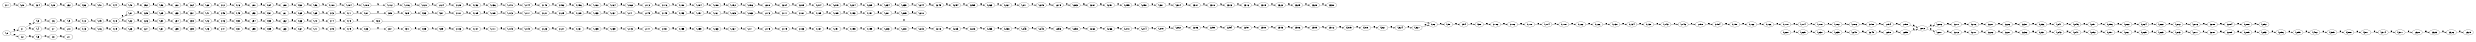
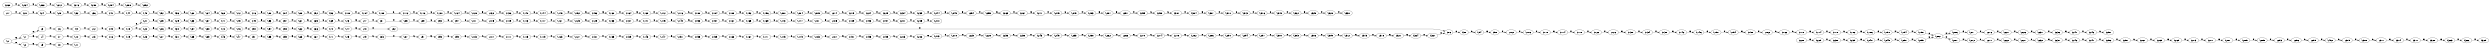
  strict digraph {
    rankdir=LR
    S0
    S1
    S2
    S3
    S4
    S5
    S6
    S7
    S8
    S9
    S10
    S11
    S12
    S13
    S15
    S16
    S18
    S19
    S17
    S20
    S21
    S22
    S23
    S24
    S25
    S26
    S27
    S28
    S29
    S30
    S31
    S32
    S33
    S34
    S35
    S36
    S37
    S38
    S39
    S40
    S41
    S42
    S43
    S44
    S45
    S46
    S47
    S48
    S49
    S50
    S51
    S52
    S53
    S54
    S55
    S56
    S57
    S58
    S59
    S60
    S61
    S62
    S63
    S64
    S65
    S66
    S67
    S68
    S69
    S70
    S71
    S72
    S73
    S74
    S75
    S76
    S77
    S78
    S79
    S80
    S81
    S82
    S83
    S84
    S85
    S86
    S87
    S88
    S89
    S90
    S91
    S92
    S93
    S94
    S95
    S96
    S97
    S98
    S99
    S100
    S101
    S102
    S103
    S104
    S105
    S106
    S107
    S108
    S109
    S110
    S111
    S112
    S113
    S114
    S115
    S116
    S117
    S118
    S119
    S120
    S121
    S122
    S123
    S124
    S125
    S126
    S127
    S128
    S129
    S130
    S131
    S132
    S133
    S134
    S135
    S136
    S137
    S138
    S139
    S140
    S141
    S142
    S143
    S144
    S145
    S146
    S147
    S148
    S149
    S150
    S151
    S152
    S153
    S154
    S155
    S156
    S157
    S158
    S159
    S160
    S161
    S162
    S163
    S164
    S165
    S166
    S167
    S168
    S169
    S170
    S171
    S172
    S173
    S174
    S175
    S176
    S177
    S178
    S179
    S180
    S181
    S182
    S183
    S184
    S185
    S186
    S187
    S188
    S189
    S190
    S191
    S192
    S193
    S194
    S195
    S196
    S197
    S198
    S199
    S200
    S201
    S202
    S203
    S204
    S205
    S206
    S207
    S208
    S209
    S210
    S211
    S212
    S213
    S214
    S216
    S217
    S218
    S219
    S221
    S222
    S223
    S224
    S220
    S225
    S226
    S227
    S228
    S229
    S230
    S231
    S232
    S233
    S234
    S235
    S236
    S237
    S238
    S239
    S240
    S241
    S242
    S243
    S244
    S245
    S246
    S247
    S248
    S249
    S250
    S251
    S252
    S253
    S254
    S255
-   S256
    S257
    S258
    S259
    S260
    S261
    S262
    S263
    S264
    S265
    S266
    S267
    S268
    S269
    S270
    S271
    S272
    S273
    S274
    S275
    S276
    S277
    S278
    S279
    S280
    S281
    S282
    S283
    S284
    S285
    S286
    S287
    S288
    S289
    S290
    S291
    S292
    S293
    S294
    S295
    S296
    S297
    S298
    S299
    S300
    S301
    n301 [label=S402]
    S303
    S304
    S305
    S306
    S307
    S308
    S309
    S310
    S311
    S312
    S313
    S314
    S315
    S316
    S317
    S318
    S319
    S320
    S321
    S322
    S323
    S324
    S325
    S326
    S327
    S328
    S329
    S330
    S0 -> S1 [label=G]
    S0 -> S2 [label=A]
    S1 -> S3 [label=A]
    S1 -> S4 [label=G]
    S2 -> S5 [label=G]
    S3 -> S6 [label=A]
    S4 -> S7 [label=A]
    S5 -> S8 [label=A]
    S6 -> S9 [label=G]
    S7 -> S10 [label=G]
    S8 -> S11 [label=G]
    S9 -> S12 [label=T]
    S10 -> S13 [label=G]
    S12 -> S15 [label=C]
    S13 -> S16 [label=C]
    S15 -> S18 [label=G]
    S16 -> S19 [label=G]
    S18 -> S21 [label=C]
    S18 -> S22 [label=A]
    S19 -> S23 [label=T]
    S17 -> S20 [label=A]
    S20 -> S24 [label=C]
    S21 -> S25 [label=G]
    S22 -> S26 [label=G]
    S23 -> S27 [label=G]
    S24 -> S28 [label=G]
    S25 -> S29 [label=G]
    S26 -> S30 [label=G]
    S27 -> S31 [label=G]
    S28 -> S32 [label=G]
    S29 -> S33 [label=C]
    S30 -> S34 [label=T]
    S31 -> S35 [label=T]
    S32 -> S36 [label=T]
    S33 -> S37 [label=T]
    S34 -> S38 [label=A]
    S35 -> S39 [label=A]
    S36 -> S40 [label=T]
    S37 -> S41 [label=A]
    S38 -> S42 [label=T]
    S39 -> S43 [label=T]
    S40 -> S44 [label=A]
    S41 -> S45 [label=T]
    S42 -> S46 [label=A]
    S43 -> S47 [label=G]
    S44 -> S48 [label=C]
    S45 -> S49 [label=A]
    S46 -> S50 [label=A]
    S47 -> S51 [label=A]
    S48 -> S52 [label=T]
    S49 -> S53 [label=G]
    S50 -> S54 [label=G]
    S51 -> S55 [label=G]
    S52 -> S56 [label=G]
    S53 -> S57 [label=T]
    S54 -> S58 [label=T]
    S55 -> S59 [label=C]
    S56 -> S60 [label=C]
    S57 -> S61 [label=A]
    S58 -> S62 [label=C]
    S59 -> S63 [label=G]
    S60 -> S64 [label=A]
    S61 -> S65 [label=G]
    S62 -> S66 [label=G]
    S63 -> S67 [label=G]
    S64 -> S68 [label=G]
    S65 -> S69 [label=C]
    S66 -> S70 [label=T]
    S67 -> S71 [label=T]
    S68 -> S72 [label=A]
    S69 -> S73 [label=C]
    S70 -> S74 [label=G]
    S71 -> S75 [label=C]
    S72 -> S76 [label=C]
    S73 -> S77 [label=G]
    S74 -> S78 [label=G]
    S75 -> S79 [label=G]
    S76 -> S80 [label=G]
    S77 -> S81 [label=A]
    S78 -> S82 [label=T]
    S79 -> S83 [label=C]
    S80 -> S84 [label=G]
    S81 -> S85 [label=A]
    S82 -> S86 [label=A]
    S83 -> S87 [label=A]
    S84 -> S88 [label=A]
    S85 -> S89 [label=A]
    S86 -> S90 [label=C]
    S87 -> S91 [label=C]
    S88 -> S92 [label=C]
    S89 -> S93 [label=C]
    S90 -> S94 [label=C]
    S91 -> S95 [label=G]
    S92 -> S96 [label=A]
    S93 -> S97 [label=C]
    S94 -> S98 [label=G]
    S95 -> S99 [label=C]
    S96 -> S100 [label=C]
    S97 -> S101 [label=C]
    S98 -> S102 [label=G]
    S99 -> S103 [label=G]
    S100 -> S104 [label=A]
    S101 -> S105 [label=C]
    S102 -> S106 [label=T]
    S103 -> S107 [label=C]
    S104 -> S108 [label=C]
    S105 -> S109 [label=G]
    S106 -> S110 [label=G]
    S107 -> S111 [label=G]
    S108 -> S112 [label=C]
    S109 -> S113 [label=A]
    S110 -> S114 [label=G]
    S111 -> S115 [label=G]
    S112 -> S116 [label=T]
    S113 -> S117 [label=C]
    S114 -> S118 [label=T]
    S115 -> S119 [label=C]
    S116 -> S120 [label=C]
    S117 -> S121 [label=T]
    S118 -> S122 [label=T]
    S119 -> S123 [label=T]
    S120 -> S124 [label=T]
    S121 -> S125 [label=A]
    S122 -> S126 [label=A]
    S123 -> S127 [label=G]
    S124 -> S128 [label=A]
    S125 -> S129 [label=G]
    S126 -> S130 [label=G]
    S127 -> S131 [label=G]
    S128 -> S132 [label=G]
    S129 -> S133 [label=A]
    S130 -> S134 [label=A]
    S131 -> S135 [label=A]
    S132 -> S136 [label=A]
    S133 -> S137 [label=A]
    S134 -> S138 [label=A]
    S135 -> S139 [label=A]
    S136 -> S140 [label=A]
    S137 -> S141 [label=T]
    S138 -> S142 [label=G]
    S139 -> S143 [label=T]
    S140 -> S144 [label=C]
    S141 -> S145 [label=C]
    S142 -> S146 [label=G]
    S143 -> S147 [label=G]
    S144 -> S148 [label=G]
    S145 -> S149 [label=G]
    S146 -> S150 [label=G]
    S147 -> S151 [label=G]
    S148 -> S152 [label=A]
    S149 -> S153 [label=G]
    S150 -> S154 [label=G]
    S151 -> S155 [label=G]
    S152 -> S156 [label=G]
    S153 -> S157 [label=G]
    S154 -> S158 [label=G]
    S155 -> S159 [label=G]
    S156 -> S160 [label=G]
    S157 -> S161 [label=T]
    S158 -> S162 [label=T]
    S159 -> S163 [label=T]
    S160 -> S164 [label=T]
    S161 -> S165 [label=A]
    S162 -> S166 [label=C]
    S163 -> S167 [label=C]
    S164 -> S168 [label=G]
    S165 -> S169 [label=T]
    S166 -> S170 [label=C]
    S167 -> S171 [label=C]
    S168 -> S172 [label=T]
    S169 -> S173 [label=C]
    S170 -> S174 [label=G]
    S171 -> S175 [label=G]
    S172 -> S176 [label=C]
    S173 -> S177 [label=C]
    S174 -> S178 [label=T]
    S175 -> S179 [label=C]
    S176 -> S180 [label=C]
    S177 -> S181 [label=C]
    S178 -> S182 [label=C]
    S179 -> S183 [label=C]
    S180 -> S184 [label=C]
    S181 -> S185 [label=G]
    S182 -> S186 [label=G]
    S183 -> S187 [label=G]
    S184 -> S188 [label=T]
    S185 -> S189 [label=A]
    S186 -> S190 [label=G]
    S187 -> S191 [label=G]
    S188 -> S192 [label=G]
    S189 -> S193 [label=A]
    S190 -> S194 [label=A]
    S191 -> S195 [label=A]
    S192 -> S196 [label=T]
    S193 -> S197 [label=A]
    S194 -> S198 [label=A]
    S195 -> S199 [label=A]
    S196 -> S200 [label=C]
    S197 -> S201 [label=G]
    S198 -> S202 [label=C]
    S199 -> S203 [label=C]
    S200 -> S204 [label=C]
    S201 -> S205 [label=T]
    S202 -> S206 [label=A]
    S202 -> S207 [label=T]
    S203 -> S208 [label=T]
    S204 -> S209 [label=T]
    S205 -> S210 [label=G]
    S206 -> S211 [label=G]
    S207 -> S212 [label=A]
    S208 -> S213 [label=G]
    S209 -> S214 [label=A]
    S211 -> S216 [label=G]
    S212 -> S217 [label=C]
    S213 -> S218 [label=C]
    S214 -> S219 [label=C]
    S216 -> S221 [label=A]
    S217 -> S222 [label=A]
    S218 -> S223 [label=A]
    S219 -> S224 [label=T]
    S221 -> S226 [label=A]
    S222 -> S227 [label=A]
    S223 -> S228 [label=A]
    S224 -> S229 [label=A]
    S220 -> S225 [label=G]
    S225 -> S230 [label=T]
    S226 -> S231 [label=T]
    S227 -> S232 [label=C]
    S228 -> S233 [label=C]
    S229 -> S234 [label=C]
    S230 -> S235 [label=C]
    S231 -> S236 [label=A]
    S232 -> S237 [label=G]
    S233 -> S238 [label=C]
    S234 -> S239 [label=C]
    S235 -> S240 [label=G]
    S236 -> S241 [label=G]
    S237 -> S242 [label=A]
    S238 -> S243 [label=A]
    S239 -> S244 [label=A]
    S240 -> S245 [label=G]
    S241 -> S246 [label=T]
    S242 -> S247 [label=A]
    S243 -> S248 [label=G]
    S244 -> S249 [label=G]
    S245 -> S250 [label=A]
    S246 -> S251 [label=C]
    S247 -> S252 [label=A]
    S248 -> S253 [label=A]
    S249 -> S254 [label=G]
    S250 -> S255 [label=A]
-   S251 -> S256 [label=T]
    S252 -> S257 [label=A]
    S253 -> S258 [label=A]
    S254 -> S259 [label=A]
    S255 -> S202 [label=C]
-   S256 -> S260 [label=C]
    S257 -> S261 [label=C]
    S258 -> S262 [label=C]
    S259 -> S263 [label=G]
    S260 -> S264 [label=T]
    S261 -> S265 [label=A]
    S262 -> S266 [label=A]
    S263 -> S267 [label=A]
    S264 -> S268 [label=C]
    S265 -> S269 [label=G]
    S266 -> S270 [label=G]
    S267 -> S271 [label=G]
    S268 -> S272 [label=T]
    S269 -> S273 [label=A]
    S270 -> S274 [label=C]
    S271 -> S275 [label=T]
    S272 -> S276 [label=G]
    S273 -> S277 [label=A]
    S274 -> S278 [label=C]
    S275 -> S279 [label=C]
    S276 -> S280 [label=A]
    S277 -> S281 [label=G]
    S278 -> S282 [label=G]
    S279 -> S283 [label=A]
    S280 -> S284 [label=G]
    S281 -> S285 [label=G]
    S282 -> S286 [label=T]
    S283 -> S287 [label=G]
    S284 -> S288 [label=T]
    S285 -> S289 [label=G]
    S286 -> S290 [label=C]
    S287 -> S291 [label=G]
    S288 -> S292 [label=A]
    S289 -> S293 [label=G]
    S290 -> S294 [label=C]
    S291 -> S295 [label=A]
    S293 -> S296 [label=T]
    S294 -> S297 [label=T]
    S295 -> S298 [label=C]
    S296 -> S299 [label=C]
    S297 -> S300 [label=C]
    S298 -> S301 [label=C]
    S299 -> n301 [label=T]
    S300 -> S303 [label=T]
    S301 -> S304 [label=A]
    n301 -> S305 [label=C]
    S303 -> S306 [label=G]
    S304 -> S307 [label=G]
    S305 -> S308 [label=T]
    S306 -> S309 [label=T]
    S307 -> S310 [label=T]
    S308 -> S311 [label=C]
    S309 -> S312 [label=C]
    S310 -> S313 [label=C]
    S311 -> S314 [label=G]
    S312 -> S315 [label=G]
    S313 -> S316 [label=T]
    S314 -> S317 [label=T]
    S315 -> S318 [label=T]
    S316 -> S319 [label=C]
    S317 -> S320 [label=G]
    S318 -> S321 [label=G]
    S319 -> S322 [label=T]
    S320 -> S323 [label=G]
    S321 -> S324 [label=G]
    S322 -> S325 [label=G]
    S323 -> S326 [label=T]
    S324 -> S327 [label=T]
    S325 -> S328 [label=T]
    S326 -> S329 [label=A]
    S327 -> S86 [label=A]
    S328 -> S330 [label=A]
  }
